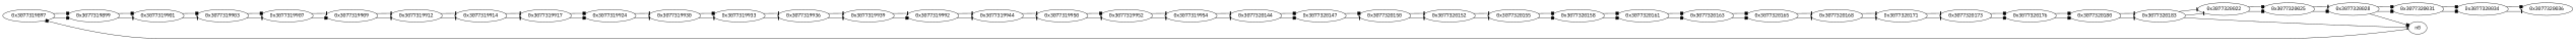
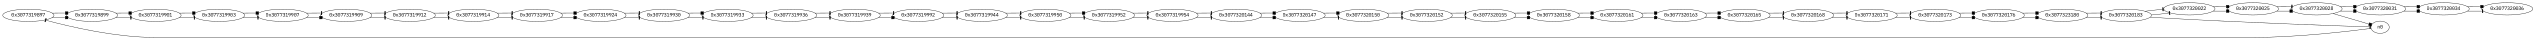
  digraph {
    fontname="IBM Plex Mono"
    rankdir=LR
    node [fontname="IBM Plex Mono"]
    edge [arrowhead=tee fontname="IBM Plex Mono"]
    n1 [label="0x3077319897"]
    n2 [label="0x3077319899"]
    n3 [label="0x3077319901"]
    n4 [label="0x3077319903"]
    n5 [label="0x3077319907"]
    n6 [label="0x3077319909"]
    n7 [label="0x3077319912"]
    n8 [label="0x3077319914"]
    n9 [label="0x3077319917"]
    n10 [label="0x3077319924"]
    n11 [label="0x3077319930"]
    n12 [label="0x3077319933"]
    n13 [label="0x3077319936"]
    n14 [label="0x3077319939"]
    n15 [label="0x3077319992"]
    n16 [label="0x3077319944"]
    n17 [label="0x3077319950"]
    n18 [label="0x3077319952"]
    n19 [label="0x3077319954"]
    n20 [label="0x3077320144"]
    n21 [label="0x3077320147"]
    n22 [label="0x3077320150"]
    n23 [label="0x3077320152"]
    n24 [label="0x3077320155"]
    n25 [label="0x3077320158"]
    n26 [label="0x3077320161"]
    n27 [label="0x3077320163"]
    n28 [label="0x3077320165"]
    n29 [label="0x3077320168"]
    n30 [label="0x3077320171"]
    n31 [label="0x3077320173"]
    n32 [label="0x3077320176"]
-   n33 [label="0x3077320180"]
+   n33 [label="0x3077323180"]
    n34 [label="0x3077320183"]
    n35 [label="0x3077320022"]
    n0
    n36 [label="0x3077320025"]
    n37 [label="0x3077320028"]
    n38 [label="0x3077320031"]
    n39 [label="0x3077320034"]
    n40 [label="0x3077320036"]
    n1 -> n2 [arrowhead=box]
    n1 -> n2 [arrowhead=box]
    n2 -> n3
    n2 -> n3 [arrowhead=box]
    n3 -> n4
    n3 -> n4 [arrowhead=box]
    n4 -> n5
    n4 -> n5 [arrowhead=box]
    n5 -> n6 [arrowhead=box]
    n5 -> n6
    n6 -> n7
    n6 -> n7
    n7 -> n8
    n7 -> n8
    n8 -> n9
    n8 -> n9
    n9 -> n10 [arrowhead=box]
    n9 -> n10 [arrowhead=box]
    n10 -> n11
    n10 -> n11
    n11 -> n12
    n11 -> n12 [arrowhead=box]
    n12 -> n13
    n12 -> n13
    n13 -> n14
    n13 -> n14
    n14 -> n15 [arrowhead=box]
    n14 -> n15
    n15 -> n16
    n15 -> n16
    n16 -> n17
    n16 -> n17
    n17 -> n18
    n17 -> n18 [arrowhead=box]
    n18 -> n19
    n18 -> n19
    n19 -> n20
    n19 -> n20
    n20 -> n21 [arrowhead=box]
    n20 -> n21 [arrowhead=box]
    n21 -> n22
    n21 -> n22 [arrowhead=box]
    n22 -> n23
    n22 -> n23
    n23 -> n24
    n23 -> n24
    n24 -> n25 [arrowhead=box]
    n24 -> n25 [arrowhead=box]
    n25 -> n26 [arrowhead=box]
    n25 -> n26 [arrowhead=box]
    n26 -> n27 [arrowhead=box]
    n26 -> n27 [arrowhead=box]
    n27 -> n28 [arrowhead=box]
    n27 -> n28 [arrowhead=box]
    n28 -> n29
    n28 -> n29
    n29 -> n30
    n29 -> n30
    n30 -> n31
    n30 -> n31
    n31 -> n32 [arrowhead=box]
    n31 -> n32 [arrowhead=box]
    n32 -> n33 [arrowhead=box]
    n32 -> n33 [arrowhead=box]
    n33 -> n34
    n33 -> n34
    n34 -> n35
    n34 -> n35
    n34 -> n0
    n35 -> n36 [arrowhead=box]
    n35 -> n36 [arrowhead=box]
-   n0 -> n1 [arrowhead=box]
+   n0 -> n1
    n36 -> n37 [arrowhead=box]
    n36 -> n37
    n37 -> n0 [arrowhead=box]
    n37 -> n38 [arrowhead=box]
    n37 -> n38 [arrowhead=box]
    n38 -> n39 [arrowhead=box]
    n38 -> n39 [arrowhead=box]
    n39 -> n40
    n39 -> n40 [arrowhead=box]
  }
